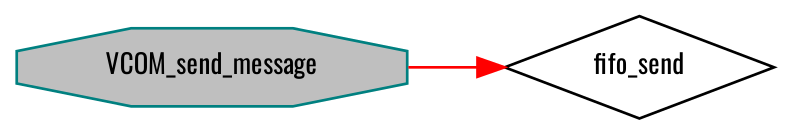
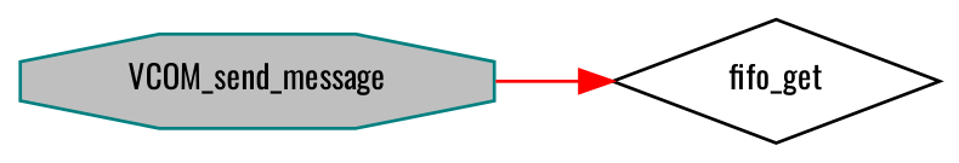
  digraph {
    rankdir=LR
    fontname=Oswald
    node [fontname=Oswald fontsize=10 style=filled]
    n1 [color=teal fillcolor=grey75 fontcolor=black height=0.2 label=VCOM_send_message shape=octagon width=0.4]
-   n2 [color=black fillcolor=white height=0.2 label=fifo_send shape=diamond width=0.4]
+   n2 [color=black fillcolor=white height=0.2 label=fifo_get shape=diamond width=0.4]
    n1 -> n2 [color=red fontname=Oswald fontsize=10 labelfontname=FreeSans labelfontsize=10 style=solid]
  }
